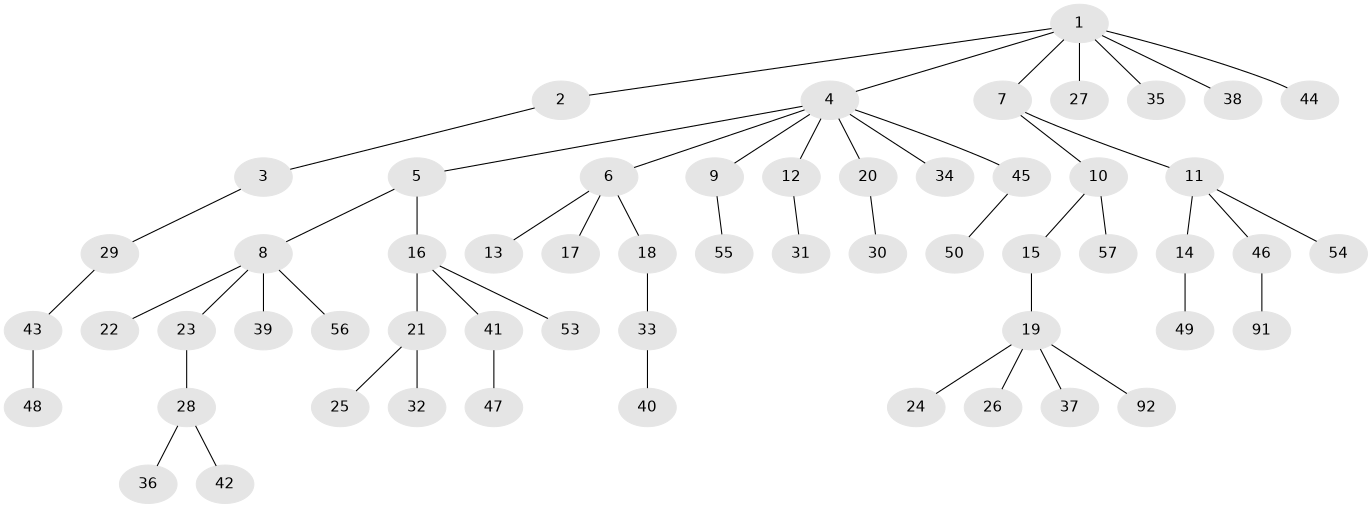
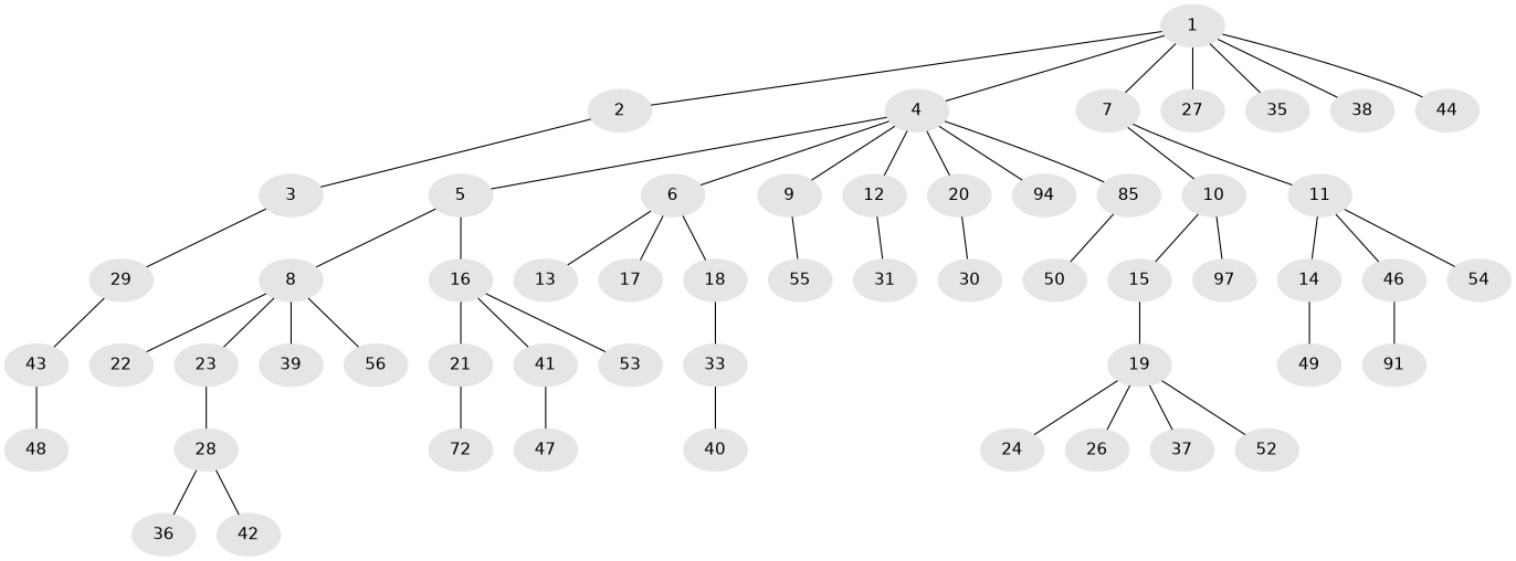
  graph {
    fontname="DejaVu Sans"
    node [color=gray90 fontname="DejaVu Sans" style=filled]
    edge [fontname="DejaVu Sans"]
    1
    2
    4
    7
    27
    35
    38
    44
    3
    5
    6
    9
    12
    20
-   34
-   45
+   34 [label=94]
+   45 [label=85]
    10
    11
    29
    43
    8
    16
    13
    17
    18
    55
    31
    30
    50
    22
    23
    39
    56
    21
    41
    53
    33
    15
-   57
+   57 [label=97]
    14
    46
    54
    28
    19
    49
    n46 [label=91]
    24
    26
    37
-   52 [label=92]
-   25
-   32
+   52
+   32 [label=72]
    47
    40
    36
    42
    48
    1 -- 2
    1 -- 4
    1 -- 7
    1 -- 27
    1 -- 35
    1 -- 38
    1 -- 44
    2 -- 3
    4 -- 5
    4 -- 6
    4 -- 9
    4 -- 12
    4 -- 20
    4 -- 34
    4 -- 45
    7 -- 10
    7 -- 11
    3 -- 29
    5 -- 8
    5 -- 16
    6 -- 13
    6 -- 17
    6 -- 18
    9 -- 55
    12 -- 31
    20 -- 30
    45 -- 50
    10 -- 15
    10 -- 57
    11 -- 14
    11 -- 46
    11 -- 54
    29 -- 43
    43 -- 48
    8 -- 22
    8 -- 23
    8 -- 39
    8 -- 56
    16 -- 21
    16 -- 41
    16 -- 53
    18 -- 33
    23 -- 28
-   21 -- 25
    21 -- 32
    41 -- 47
    33 -- 40
    15 -- 19
    14 -- 49
    46 -- n46
    28 -- 36
    28 -- 42
    19 -- 24
    19 -- 26
    19 -- 37
    19 -- 52
  }
